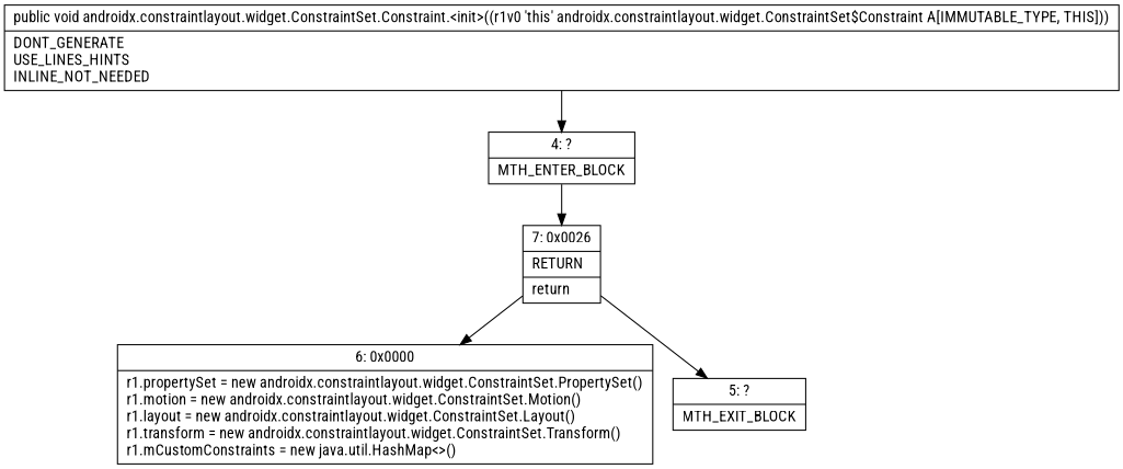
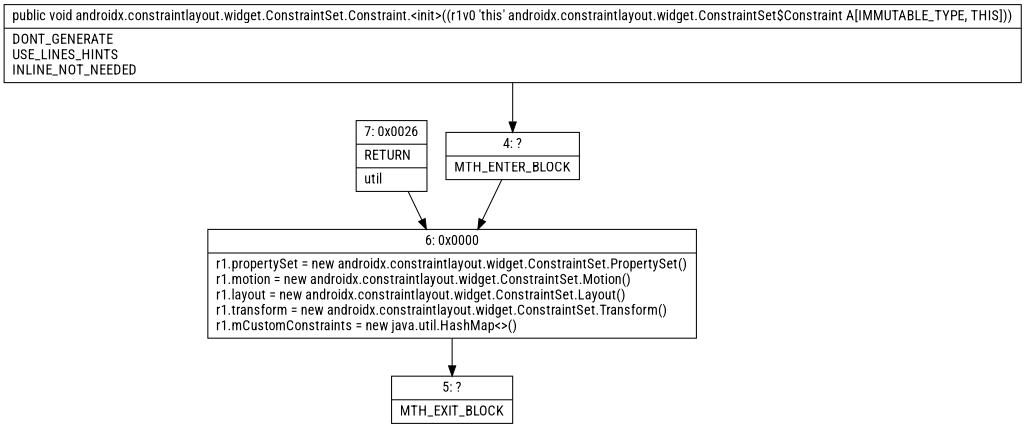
  digraph {
    fontname="Roboto Condensed"
    node [fontname="Roboto Condensed" shape=record]
    edge [fontname="Roboto Condensed"]
    n1 [label="{4\:\ ?|MTH_ENTER_BLOCK\l}"]
    n2 [label="{6\:\ 0x0000|r1.propertySet = new androidx.constraintlayout.widget.ConstraintSet.PropertySet()\lr1.motion = new androidx.constraintlayout.widget.ConstraintSet.Motion()\lr1.layout = new androidx.constraintlayout.widget.ConstraintSet.Layout()\lr1.transform = new androidx.constraintlayout.widget.ConstraintSet.Transform()\lr1.mCustomConstraints = new java.util.HashMap\<\>()\l}"]
-   n3 [label="{7\:\ 0x0026|RETURN\l|return\l}"]
+   n3 [label="{7\:\ 0x0026|RETURN\l|util\l}"]
    n4 [label="{5\:\ ?|MTH_EXIT_BLOCK\l}"]
    n5 [label="{public void androidx.constraintlayout.widget.ConstraintSet.Constraint.\<init\>((r1v0 'this' androidx.constraintlayout.widget.ConstraintSet$Constraint A[IMMUTABLE_TYPE, THIS]))  | DONT_GENERATE\lUSE_LINES_HINTS\lINLINE_NOT_NEEDED\l}"]
-   n1 -> n3
+   n1 -> n2
    n3 -> n2
-   n3 -> n4
+   n2 -> n4
    n5 -> n1
  }
